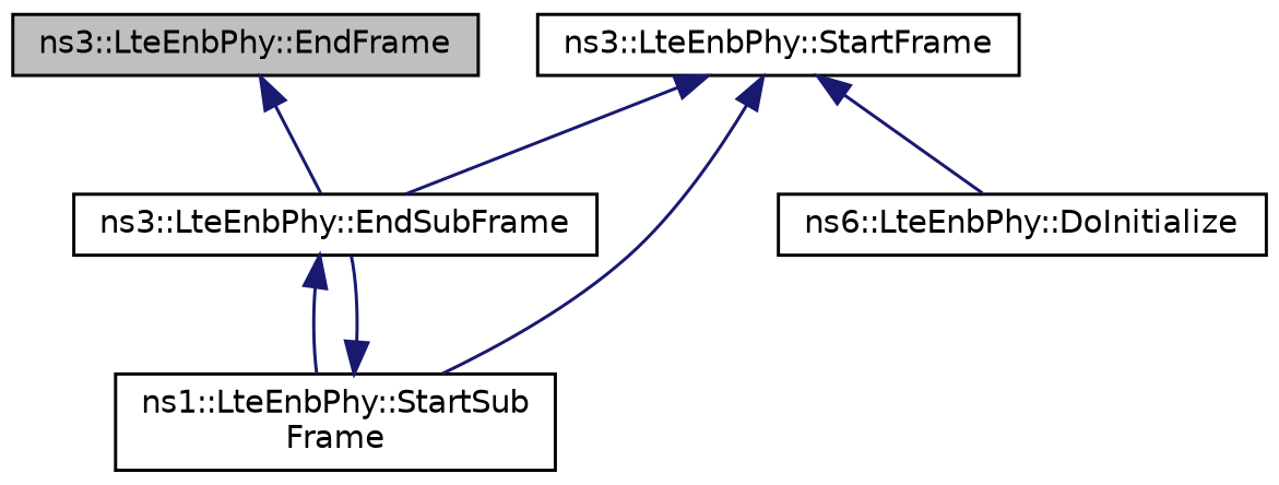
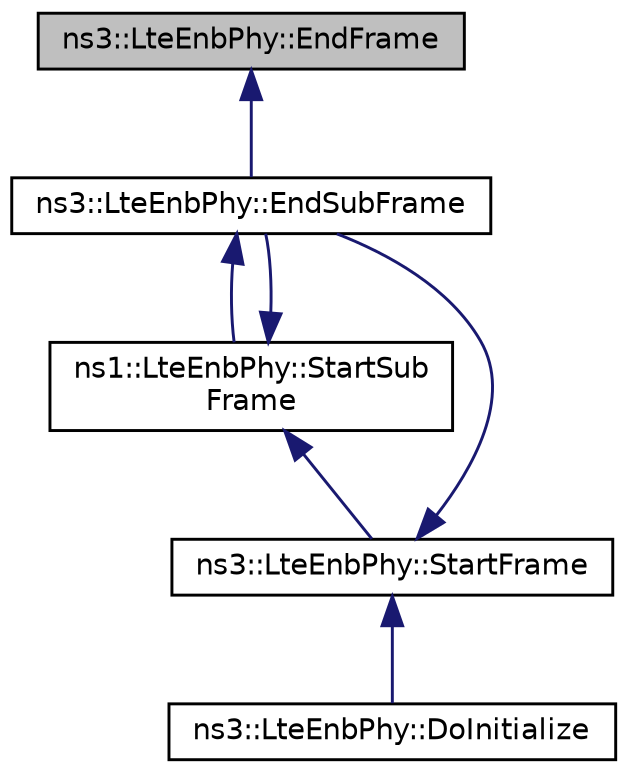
  digraph {
    rankdir=TB
    node [color=black fillcolor=white fontname=Helvetica fontsize=10 shape=record style=filled]
    edge [color=midnightblue dir=back fontname=Helvetica fontsize=10 labelfontname=Helvetica labelfontsize=10 style=solid]
    n1 [fillcolor=grey75 fontcolor=black height=0.2 label="ns3::LteEnbPhy::EndFrame" width=0.4]
    n2 [height=0.2 label="ns3::LteEnbPhy::EndSubFrame" width=0.4]
    n3 [height=0.2 label="ns1::LteEnbPhy::StartSub\lFrame" width=0.4]
    n4 [height=0.2 label="ns3::LteEnbPhy::StartFrame" width=0.4]
-   n5 [height=0.2 label="ns6::LteEnbPhy::DoInitialize" width=0.4]
+   n5 [height=0.2 label="ns3::LteEnbPhy::DoInitialize" width=0.4]
    n1 -> n2
    n2 -> n3
    n3 -> n2
-   n4 -> n3
+   n3 -> n4
    n4 -> n2
    n4 -> n5
  }
